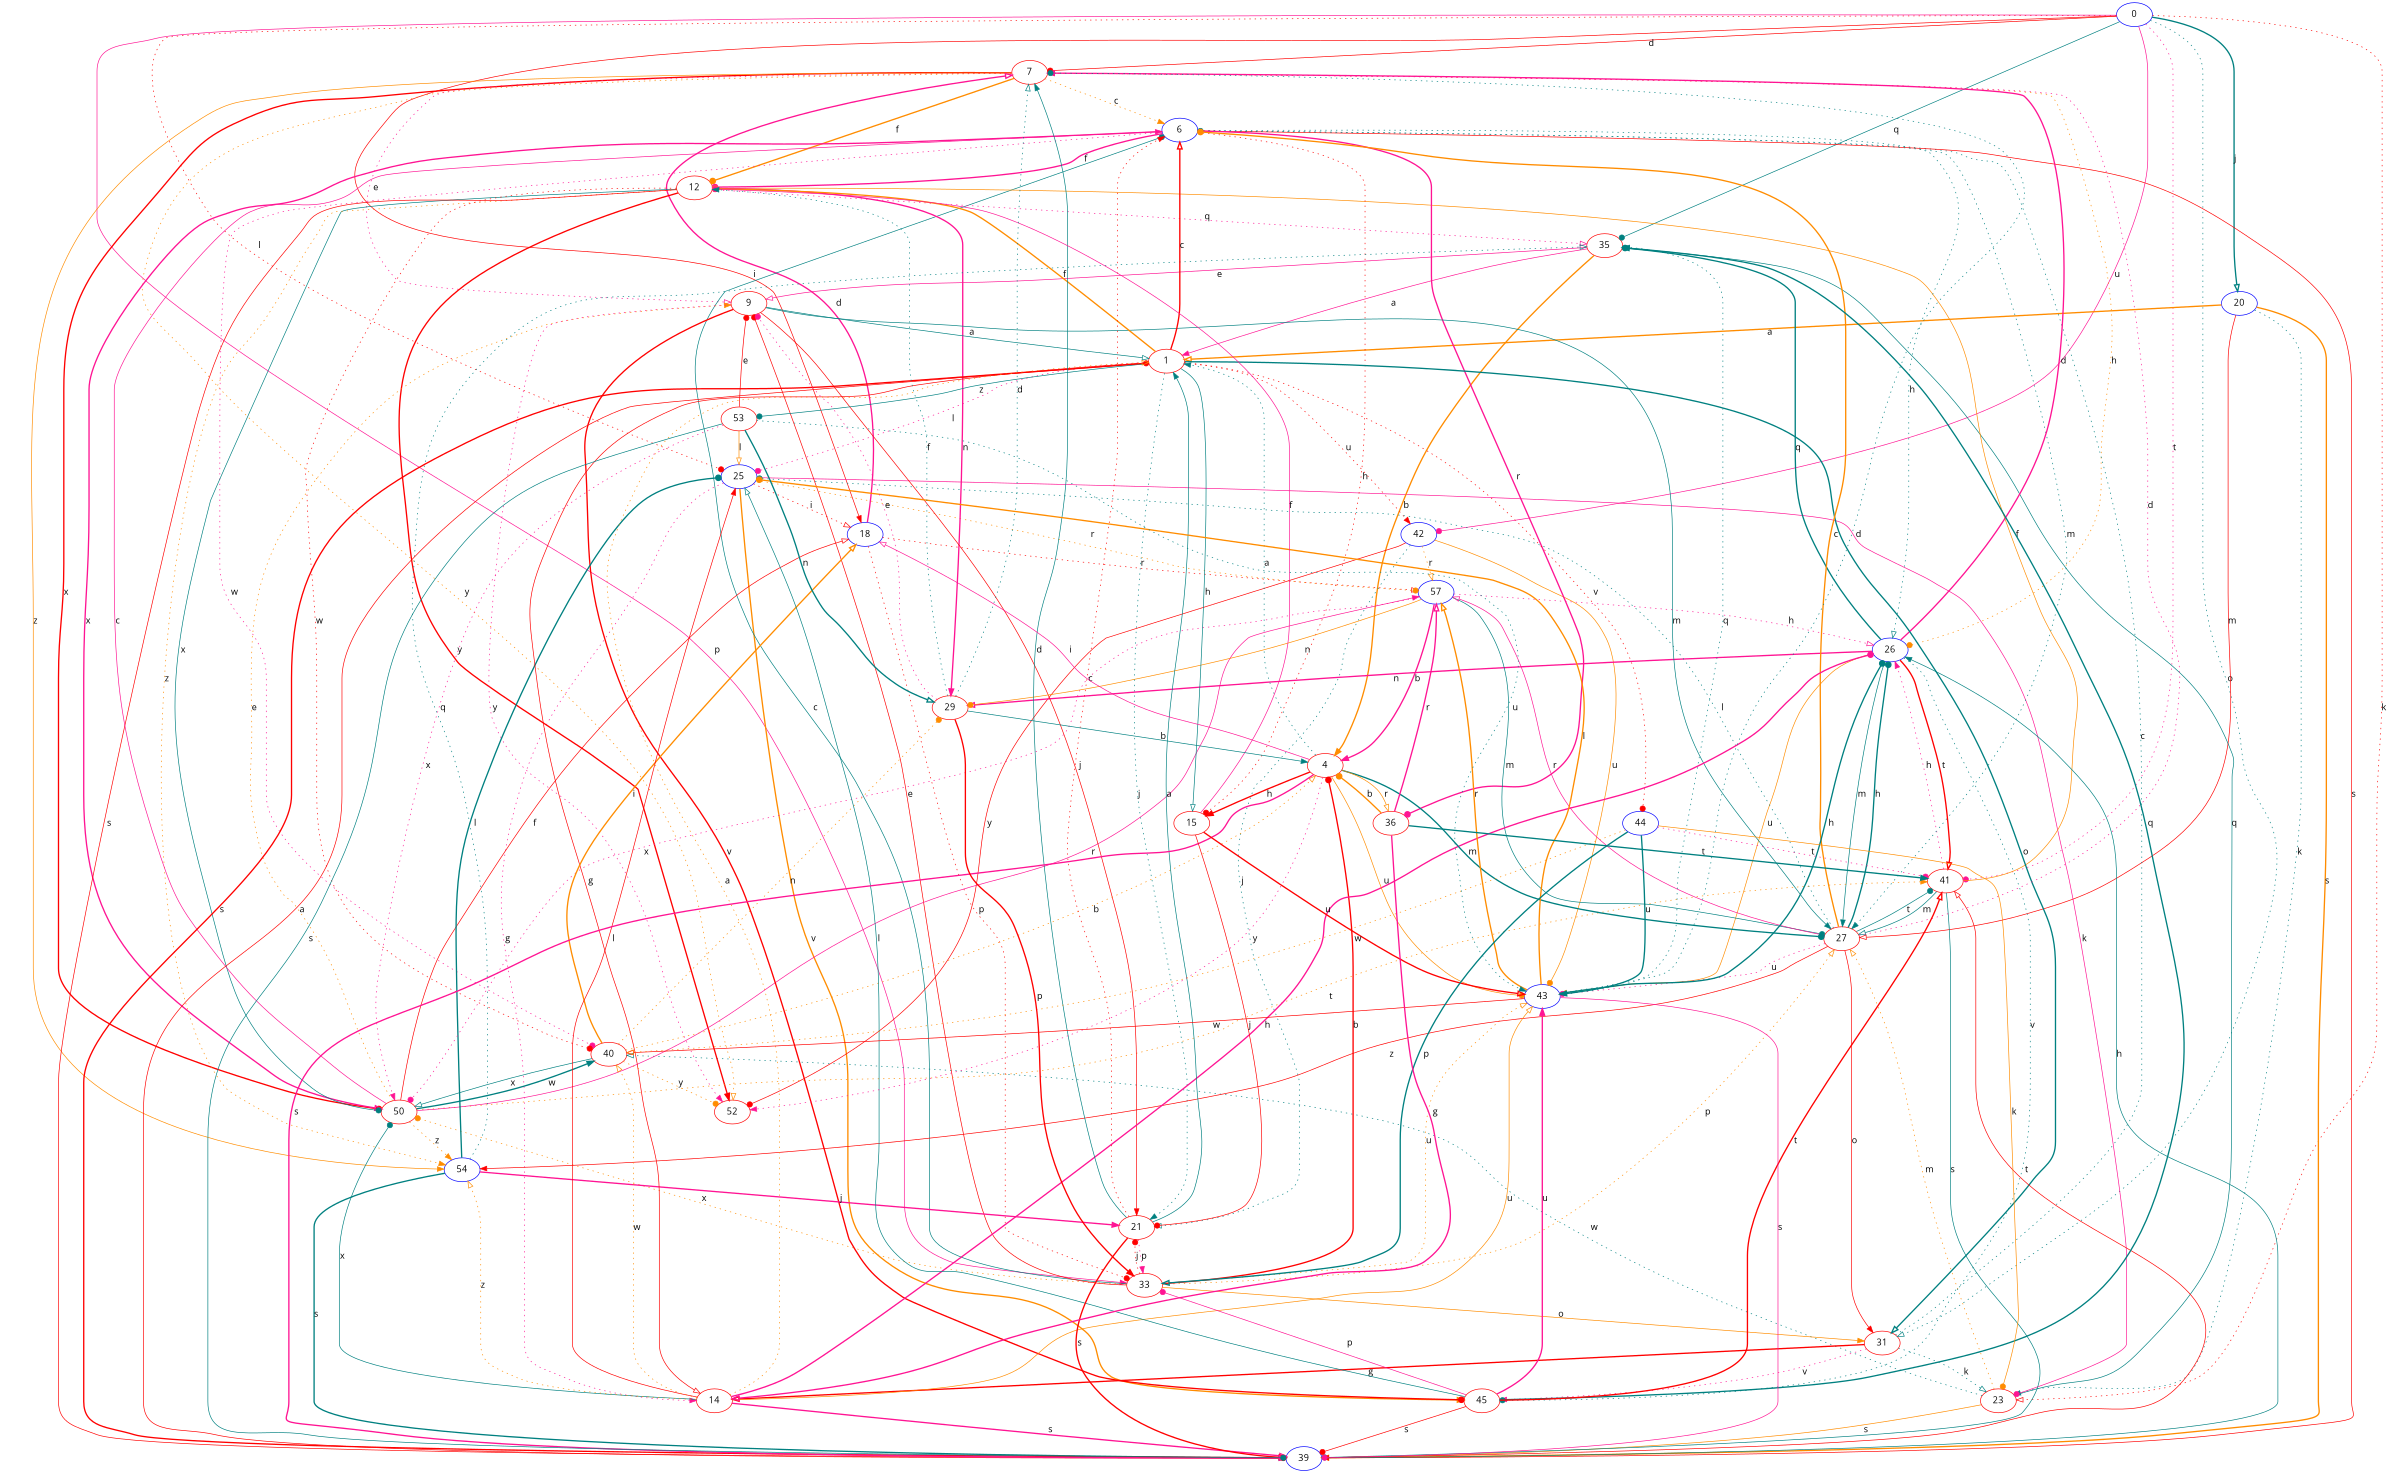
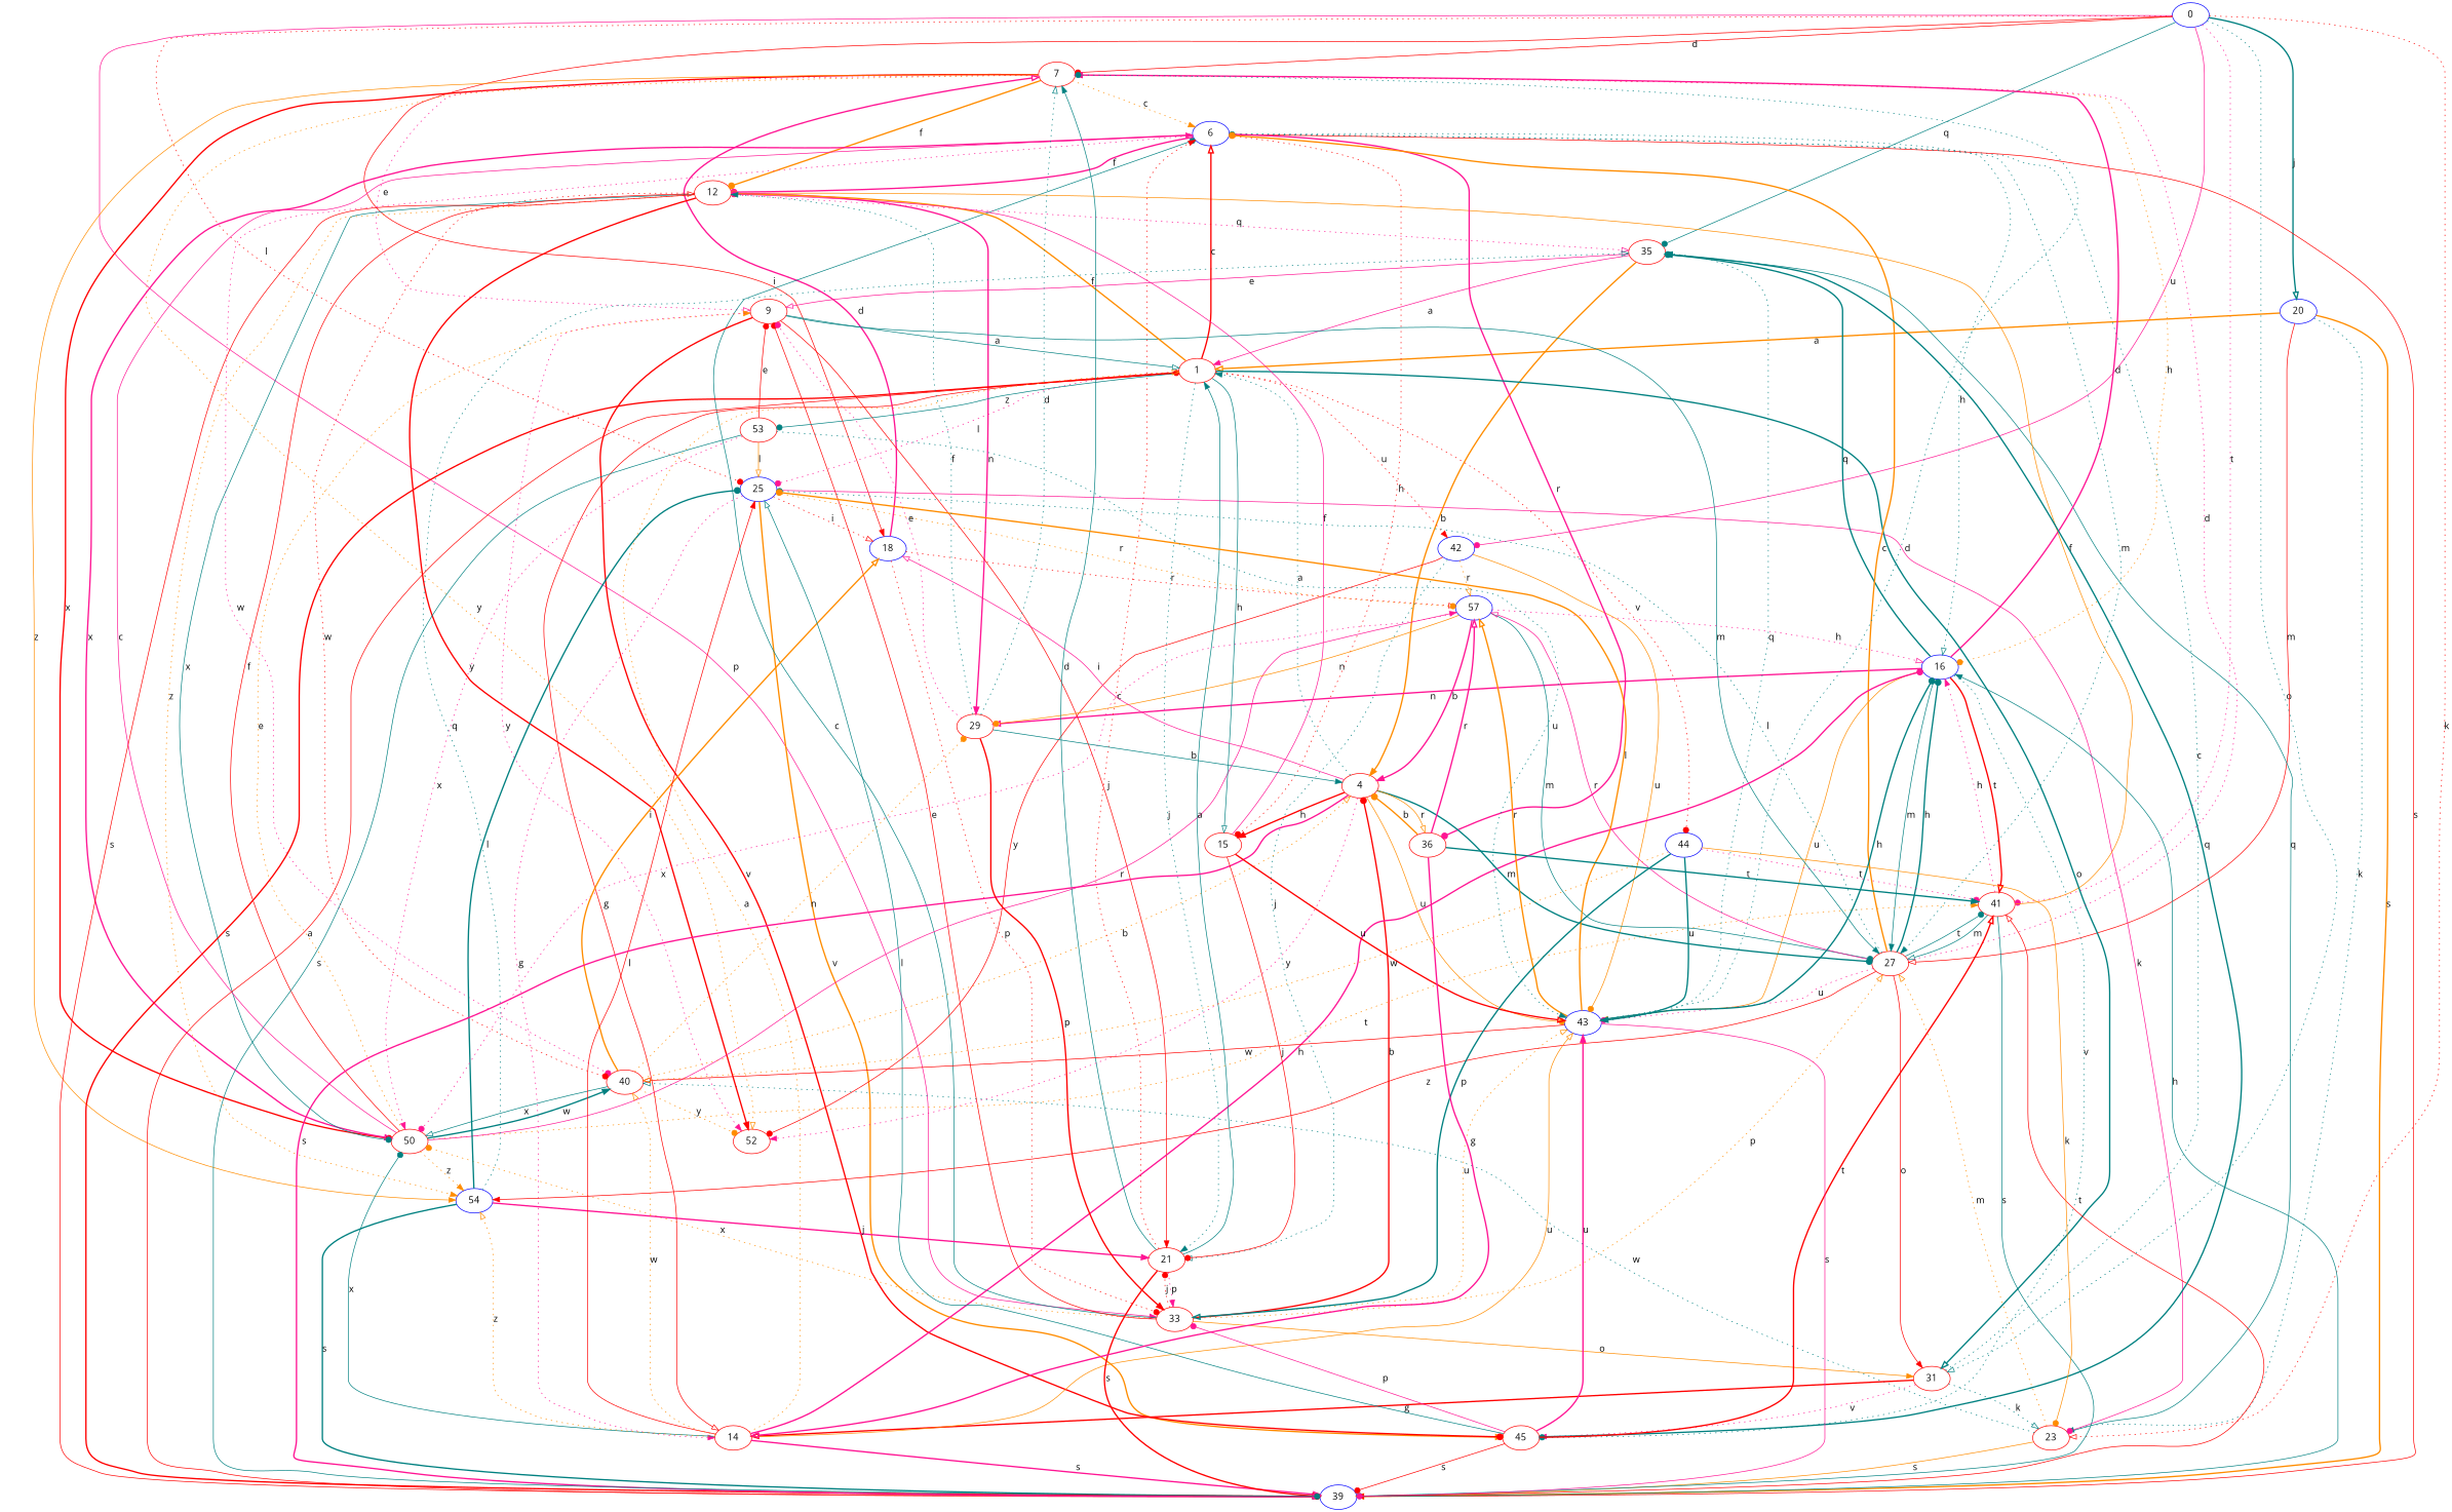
  strict digraph {
    fontname="Open Sans"
    node [color=red fontname="Open Sans"]
    edge [arrowhead=dot color=teal fontname="Open Sans" style=dotted]
    0 [color=blue]
    7
    18 [color=blue]
    20 [color=blue]
    23
    25 [color=blue]
    31
    33
    35
    41
    42 [color=blue]
    6 [color=blue]
    12
    52
-   16 [color=blue label=26]
+   16 [color=blue]
    50
    9
    54 [color=blue]
    n19 [color=blue label=57]
    1
    39 [color=blue]
    27
    n23 [label=40]
    14
    45
    21
    4
    43 [color=blue]
    15
    44 [color=blue]
    53
    36
    29
    0 -> 7 [color=red label=d style=solid]
    0 -> 18 [arrowhead=normal color=red label=i style=solid]
    0 -> 20 [arrowhead=onormal label=j style=bold]
    0 -> 23 [arrowhead=onormal color=red label=k]
    0 -> 25 [color=red label=l]
    0 -> 31 [arrowhead=onormal label=o]
    0 -> 33 [arrowhead=normal color=deeppink label=p style=solid]
    0 -> 35 [label=q style=solid]
    0 -> 41 [color=deeppink label=t]
    0 -> 42 [color=deeppink label=u style=solid]
    7 -> 6 [arrowhead=normal color=darkorange label=c]
    7 -> 12 [color=darkorange label=f style=bold]
    7 -> 52 [arrowhead=onormal color=darkorange label=y]
    7 -> 16 [color=darkorange label=h]
    7 -> 50 [color=red label=x style=bold]
    7 -> 9 [arrowhead=onormal color=deeppink label=e]
    7 -> 54 [arrowhead=normal color=darkorange label=z style=solid]
    18 -> 7 [arrowhead=onormal color=deeppink label=d style=bold]
    18 -> 33 [color=red label=p]
    18 -> n19 [arrowhead=onormal color=red label=r]
    20 -> 23 [arrowhead=normal label=k]
    20 -> 1 [arrowhead=onormal color=darkorange label=a style=bold]
    20 -> 39 [arrowhead=onormal color=darkorange label=s style=bold]
    20 -> 27 [arrowhead=onormal color=red label=m style=solid]
    23 -> 35 [arrowhead=normal label=q style=solid]
    23 -> 39 [arrowhead=onormal color=darkorange label=s style=solid]
    23 -> 27 [arrowhead=onormal color=darkorange label=m]
    23 -> n23 [arrowhead=onormal label=w]
    25 -> 18 [arrowhead=onormal color=red label=i]
    25 -> 23 [color=deeppink label=k style=solid]
    25 -> n19 [color=darkorange label=r]
    25 -> 14 [arrowhead=normal color=deeppink label=g]
    25 -> 45 [arrowhead=normal color=darkorange label=v style=bold]
    31 -> 23 [arrowhead=onormal label=k]
    31 -> 6 [label=c]
    31 -> 14 [arrowhead=onormal color=red label=g style=bold]
    31 -> 45 [arrowhead=normal color=deeppink label=v]
    33 -> 31 [arrowhead=normal color=darkorange label=o style=solid]
    33 -> 6 [label=c style=solid]
    33 -> 50 [color=darkorange label=x]
    33 -> 9 [color=red label=e style=solid]
    33 -> 27 [arrowhead=onormal color=darkorange label=p]
    33 -> 21 [color=red label=j]
    33 -> 4 [color=red label=b style=bold]
    33 -> 43 [arrowhead=onormal color=darkorange label=u]
    35 -> 9 [arrowhead=onormal color=deeppink label=e style=solid]
    35 -> 1 [arrowhead=normal color=deeppink label=a style=solid]
    35 -> 4 [arrowhead=normal color=darkorange label=b style=bold]
    41 -> 12 [color=darkorange label=f style=solid]
    41 -> 16 [arrowhead=normal color=deeppink label=h]
    41 -> 39 [label=s style=solid]
    41 -> 27 [arrowhead=onormal label=m style=solid]
    42 -> 52 [color=red label=y style=solid]
    42 -> n19 [arrowhead=onormal color=darkorange label=r]
    42 -> 21 [arrowhead=onormal label=j]
    42 -> 43 [color=darkorange label=u style=solid]
    6 -> 12 [color=deeppink label=f style=bold]
    6 -> 16 [arrowhead=onormal label=h]
    6 -> 50 [arrowhead=onormal color=deeppink label=x style=bold]
    6 -> 39 [arrowhead=normal color=red label=s style=solid]
    6 -> 27 [arrowhead=normal label=m]
    6 -> n23 [color=deeppink label=w]
    6 -> 15 [color=red label=h]
    6 -> 36 [color=deeppink label=r style=bold]
    12 -> 35 [arrowhead=onormal color=deeppink label=q]
    12 -> 52 [arrowhead=normal color=red label=y style=bold]
    12 -> 50 [label=x style=solid]
    12 -> 54 [arrowhead=normal color=darkorange label=z]
    12 -> 39 [arrowhead=onormal color=red label=s style=solid]
    12 -> n23 [color=red label=w]
    12 -> 29 [arrowhead=normal color=deeppink label=n style=bold]
    16 -> 7 [arrowhead=normal color=deeppink label=d style=bold]
    16 -> 35 [label=q style=bold]
    16 -> 41 [arrowhead=onormal color=red label=t style=bold]
    16 -> 27 [arrowhead=normal label=m style=solid]
    16 -> 45 [label=v]
    16 -> 43 [arrowhead=normal color=darkorange label=u style=solid]
    16 -> 29 [arrowhead=onormal color=deeppink label=n style=bold]
    50 -> 41 [arrowhead=normal color=darkorange label=t]
    50 -> 6 [arrowhead=normal color=deeppink label=c style=solid]
-   50 -> 18 [arrowhead=onormal color=red label=f style=solid]
+   50 -> 12 [arrowhead=onormal color=red label=f style=solid]
    50 -> 9 [arrowhead=normal color=darkorange label=e]
    50 -> 54 [arrowhead=normal color=darkorange label=z]
    50 -> n19 [arrowhead=normal color=deeppink label=r style=solid]
    50 -> n23 [arrowhead=normal label=w style=bold]
    9 -> 52 [arrowhead=normal color=deeppink label=y]
    9 -> 1 [arrowhead=onormal label=a style=solid]
    9 -> 27 [arrowhead=normal label=m style=solid]
    9 -> 45 [color=red label=v style=bold]
    9 -> 21 [arrowhead=normal color=red label=j style=solid]
    54 -> 25 [label=l style=bold]
    54 -> 35 [arrowhead=onormal label=q]
    54 -> 39 [arrowhead=normal label=s style=bold]
    54 -> 21 [arrowhead=normal color=deeppink label=j style=bold]
    n19 -> 16 [arrowhead=onormal color=deeppink label=h]
    n19 -> 50 [color=deeppink label=x]
    n19 -> 27 [label=m style=solid]
    n19 -> 4 [arrowhead=normal color=deeppink label=b style=bold]
    n19 -> 29 [color=darkorange label=n style=solid]
    1 -> 25 [color=deeppink label=l]
    1 -> 31 [arrowhead=onormal label=o style=bold]
    1 -> 42 [arrowhead=normal color=red label=u]
    1 -> 6 [arrowhead=onormal color=red label=c style=bold]
    1 -> 12 [color=darkorange label=f style=bold]
    1 -> 39 [color=red label=s style=bold]
    1 -> 14 [arrowhead=onormal color=red label=g style=solid]
    1 -> 21 [arrowhead=normal label=j]
    1 -> 15 [arrowhead=onormal label=h style=solid]
    1 -> 44 [color=red label=v]
    1 -> 53 [label=z style=solid]
    39 -> 41 [arrowhead=onormal color=red label=t style=solid]
    39 -> 16 [arrowhead=normal label=h style=solid]
    39 -> 1 [color=red label=a style=solid]
    27 -> 7 [arrowhead=onormal color=deeppink label=d]
    27 -> 25 [label=l]
    27 -> 31 [arrowhead=normal color=red label=o style=solid]
    27 -> 41 [label=t style=solid]
    27 -> 6 [color=darkorange label=c style=bold]
    27 -> 16 [label=h style=bold]
    27 -> 54 [arrowhead=normal color=red label=z style=solid]
    27 -> n19 [arrowhead=onormal color=deeppink label=r style=solid]
    27 -> 43 [color=deeppink label=u]
    n23 -> 18 [arrowhead=onormal color=darkorange label=i style=bold]
    n23 -> 52 [color=darkorange label=y]
    n23 -> 50 [arrowhead=onormal label=x style=solid]
    n23 -> 4 [arrowhead=onormal color=darkorange label=b]
    n23 -> 29 [color=darkorange label=n]
    14 -> 25 [arrowhead=normal color=red label=l style=solid]
    14 -> 16 [color=deeppink label=h style=bold]
    14 -> 50 [label=x style=solid]
    14 -> 54 [arrowhead=onormal color=darkorange label=z]
    14 -> 1 [arrowhead=onormal color=darkorange label=a]
    14 -> 39 [arrowhead=onormal color=deeppink label=s style=bold]
    14 -> n23 [arrowhead=onormal color=darkorange label=w]
    14 -> 43 [arrowhead=onormal color=darkorange label=u style=solid]
    45 -> 25 [arrowhead=onormal label=l style=solid]
    45 -> 33 [color=deeppink label=p style=solid]
    45 -> 35 [arrowhead=onormal label=q style=bold]
    45 -> 41 [arrowhead=onormal color=red label=t style=bold]
    45 -> 39 [color=red label=s style=solid]
    45 -> 43 [arrowhead=normal color=deeppink label=u style=bold]
    21 -> 7 [arrowhead=normal label=d style=solid]
    21 -> 33 [arrowhead=normal color=deeppink label=p]
    21 -> 6 [arrowhead=normal color=red label=c]
    21 -> 1 [arrowhead=normal label=a style=solid]
    21 -> 39 [arrowhead=normal color=red label=s style=bold]
    4 -> 18 [arrowhead=onormal color=deeppink label=i style=solid]
    4 -> 52 [arrowhead=normal color=deeppink label=y]
    4 -> 1 [arrowhead=normal label=a]
    4 -> 39 [arrowhead=normal color=deeppink label=s style=bold]
    4 -> 27 [label=m style=bold]
    4 -> 43 [color=darkorange label=u style=solid]
    4 -> 15 [arrowhead=normal color=red label=h style=bold]
    4 -> 36 [arrowhead=onormal color=darkorange label=r style=solid]
    43 -> 7 [label=d]
    43 -> 25 [color=darkorange label=l style=bold]
    43 -> 35 [arrowhead=onormal label=q]
    43 -> 16 [label=h style=bold]
    43 -> n19 [arrowhead=onormal color=darkorange label=r style=bold]
    43 -> 39 [color=deeppink label=s style=solid]
    43 -> n23 [arrowhead=onormal color=red label=w style=solid]
    15 -> 12 [color=deeppink label=f style=solid]
    15 -> 21 [color=red label=j style=solid]
    15 -> 43 [arrowhead=onormal color=red label=u style=bold]
    44 -> 23 [color=darkorange label=k style=solid]
    44 -> 33 [arrowhead=onormal label=p style=bold]
    44 -> 41 [color=deeppink label=t]
    44 -> n23 [arrowhead=onormal color=darkorange label=w]
    44 -> 43 [arrowhead=normal label=u style=bold]
    53 -> 25 [arrowhead=onormal color=darkorange label=l style=solid]
    53 -> 50 [arrowhead=normal color=deeppink label=x]
    53 -> 9 [color=red label=e style=solid]
    53 -> 39 [label=s style=solid]
    53 -> 43 [arrowhead=normal label=u]
-   53 -> 29 [arrowhead=onormal label=n style=bold]
    36 -> 41 [arrowhead=normal label=t style=bold]
    36 -> n19 [arrowhead=onormal color=deeppink label=r style=bold]
    36 -> 14 [arrowhead=onormal color=deeppink label=g style=bold]
    36 -> 4 [color=darkorange label=b style=bold]
    29 -> 7 [arrowhead=onormal label=d]
    29 -> 33 [arrowhead=normal color=red label=p style=bold]
    29 -> 12 [arrowhead=normal label=f]
    29 -> 9 [color=deeppink label=e]
    29 -> 4 [arrowhead=normal label=b style=solid]
  }
